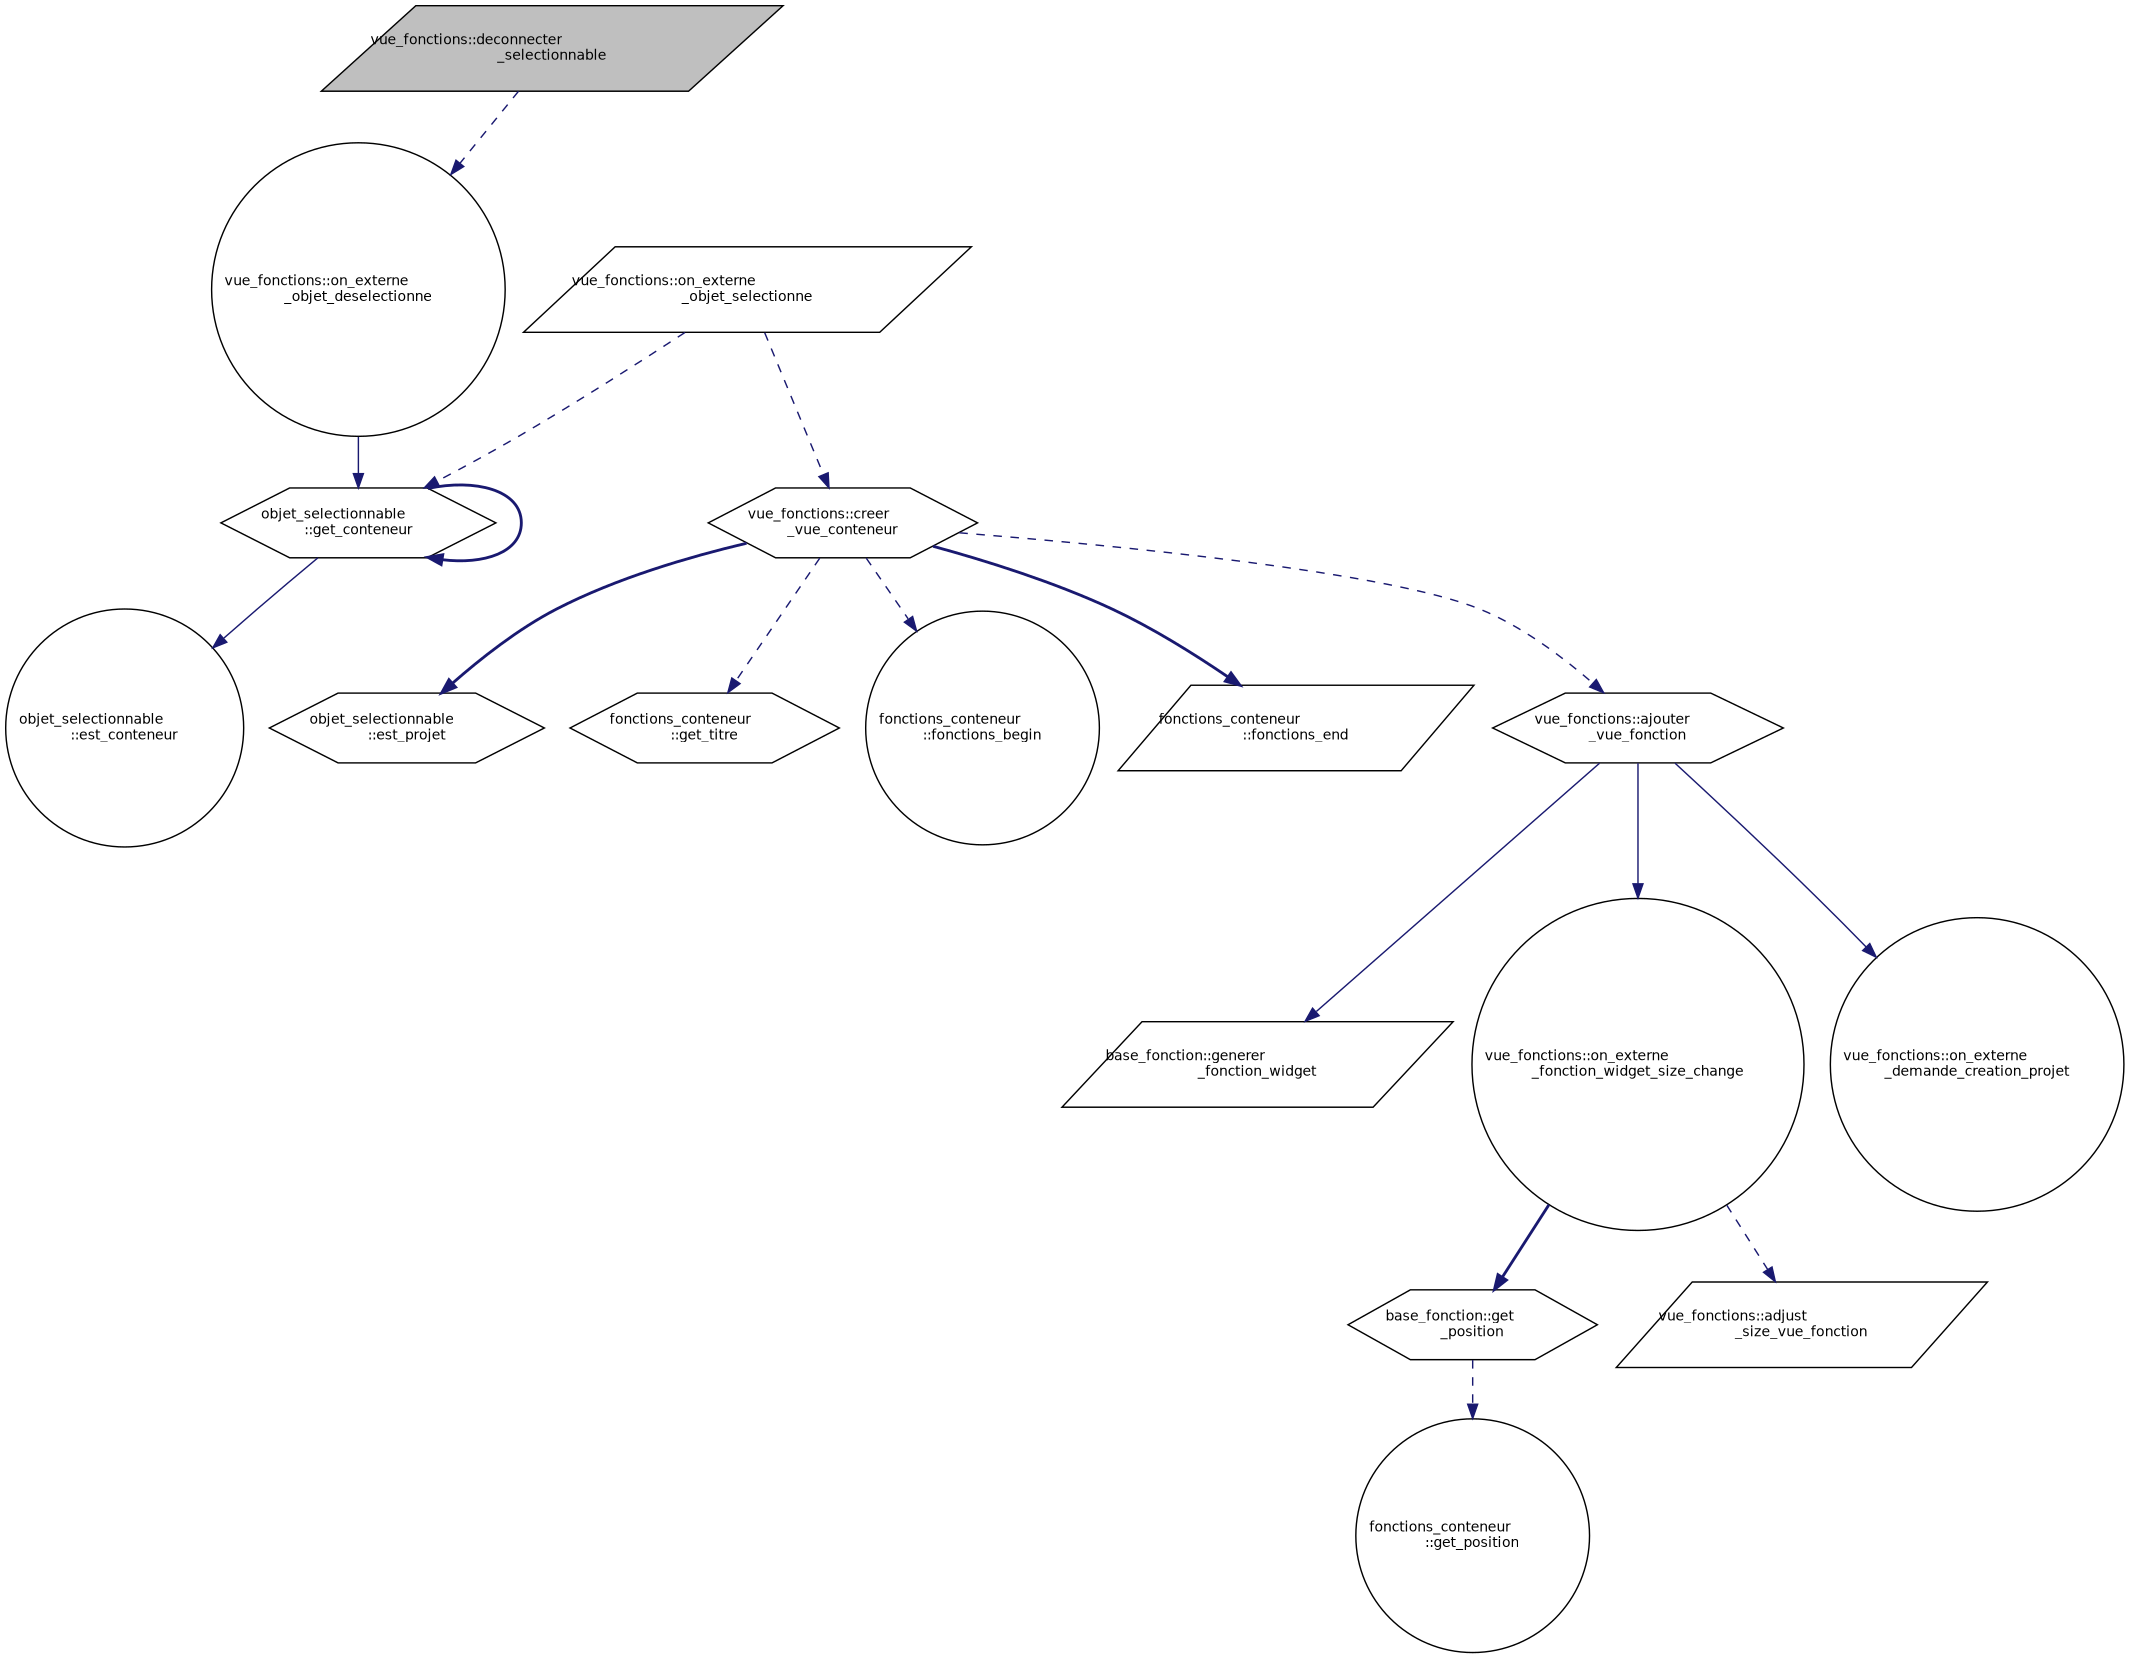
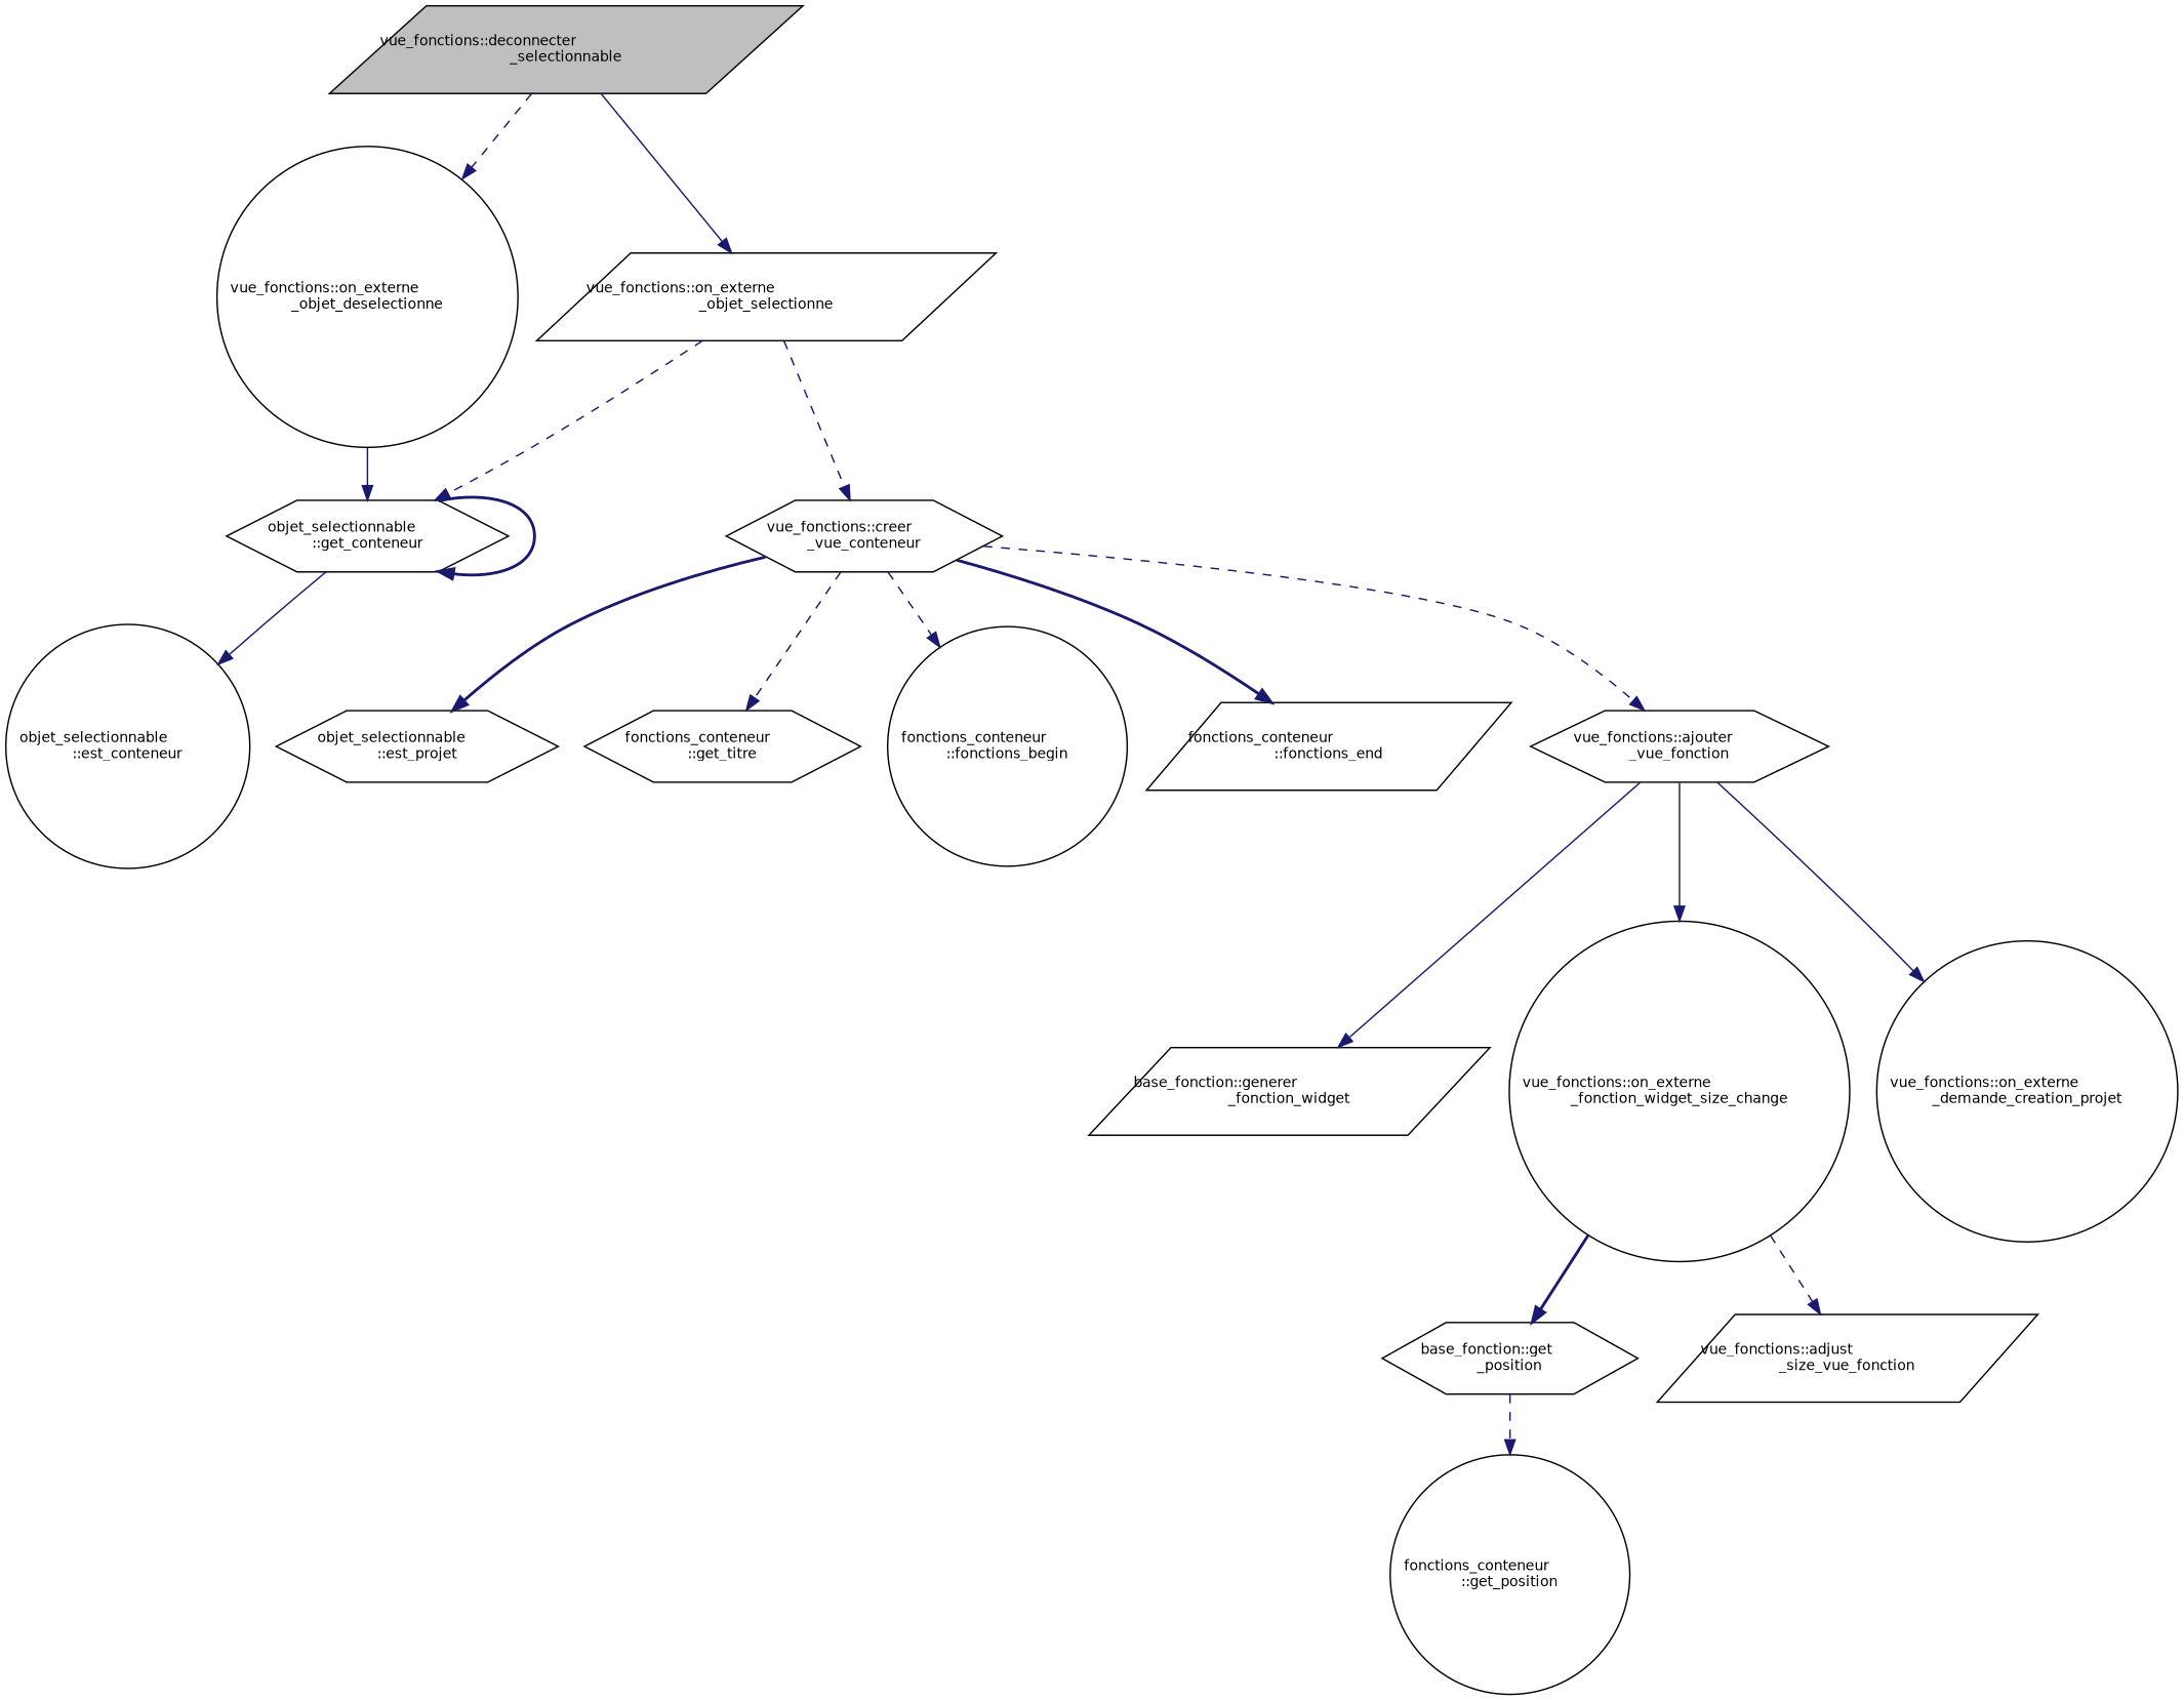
  digraph {
    rankdir=TB
    node [color=black fillcolor=white fontname=Helvetica fontsize=10 shape=circle style=filled]
    edge [color=midnightblue fontname=Helvetica fontsize=10 labelfontname=Helvetica labelfontsize=10 style=dashed]
    n1 [fillcolor=grey75 fontcolor=black height=0.2 label="vue_fonctions::deconnecter\l_selectionnable" shape=parallelogram width=0.4]
    n2 [height=0.2 label="vue_fonctions::on_externe\l_objet_selectionne" shape=parallelogram width=0.4]
    n3 [height=0.2 label="vue_fonctions::on_externe\l_objet_deselectionne" width=0.4]
    n4 [height=0.2 label="objet_selectionnable\l::get_conteneur" shape=hexagon width=0.4]
    n5 [height=0.2 label="vue_fonctions::creer\l_vue_conteneur" shape=hexagon width=0.4]
    n6 [height=0.2 label="objet_selectionnable\l::est_conteneur" width=0.4]
    n7 [height=0.2 label="objet_selectionnable\l::est_projet" shape=hexagon width=0.4]
    n8 [height=0.2 label="fonctions_conteneur\l::get_titre" shape=hexagon width=0.4]
    n9 [height=0.2 label="fonctions_conteneur\l::fonctions_begin" width=0.4]
    n10 [height=0.2 label="fonctions_conteneur\l::fonctions_end" shape=parallelogram width=0.4]
    n11 [height=0.2 label="vue_fonctions::ajouter\l_vue_fonction" shape=hexagon width=0.4]
    n12 [height=0.2 label="base_fonction::generer\l_fonction_widget" shape=parallelogram width=0.4]
    n13 [height=0.2 label="vue_fonctions::on_externe\l_fonction_widget_size_change" width=0.4]
    n14 [height=0.2 label="vue_fonctions::on_externe\l_demande_creation_projet" width=0.4]
    n15 [height=0.2 label="base_fonction::get\l_position" shape=hexagon width=0.4]
    n16 [height=0.2 label="vue_fonctions::adjust\l_size_vue_fonction" shape=parallelogram width=0.4]
    n17 [height=0.2 label="fonctions_conteneur\l::get_position" width=0.4]
+   n1 -> n2 [style=solid]
    n1 -> n3
    n2 -> n4
    n2 -> n5
    n3 -> n4 [style=solid]
    n4 -> n4 [style=bold]
    n4 -> n6 [style=solid]
    n5 -> n7 [style=bold]
    n5 -> n8
    n5 -> n9
    n5 -> n10 [style=bold]
    n5 -> n11
    n11 -> n12 [style=solid]
    n11 -> n13 [style=solid]
    n11 -> n14 [style=solid]
    n13 -> n15 [style=bold]
    n13 -> n16
    n15 -> n17
  }
